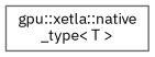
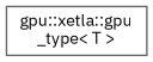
  digraph {
    rankdir=LR
    fontname="IBM Plex Sans"
-   n1 [color=grey40 fillcolor=white fontname="IBM Plex Sans" fontsize=10 height=0.2 label="gpu::xetla::native\l_type\< T \>" shape=box style=filled width=0.4]
+   n1 [color=grey40 fillcolor=white fontname="IBM Plex Sans" fontsize=10 height=0.2 label="gpu::xetla::gpu\l_type\< T \>" shape=box style=filled width=0.4]
  }
